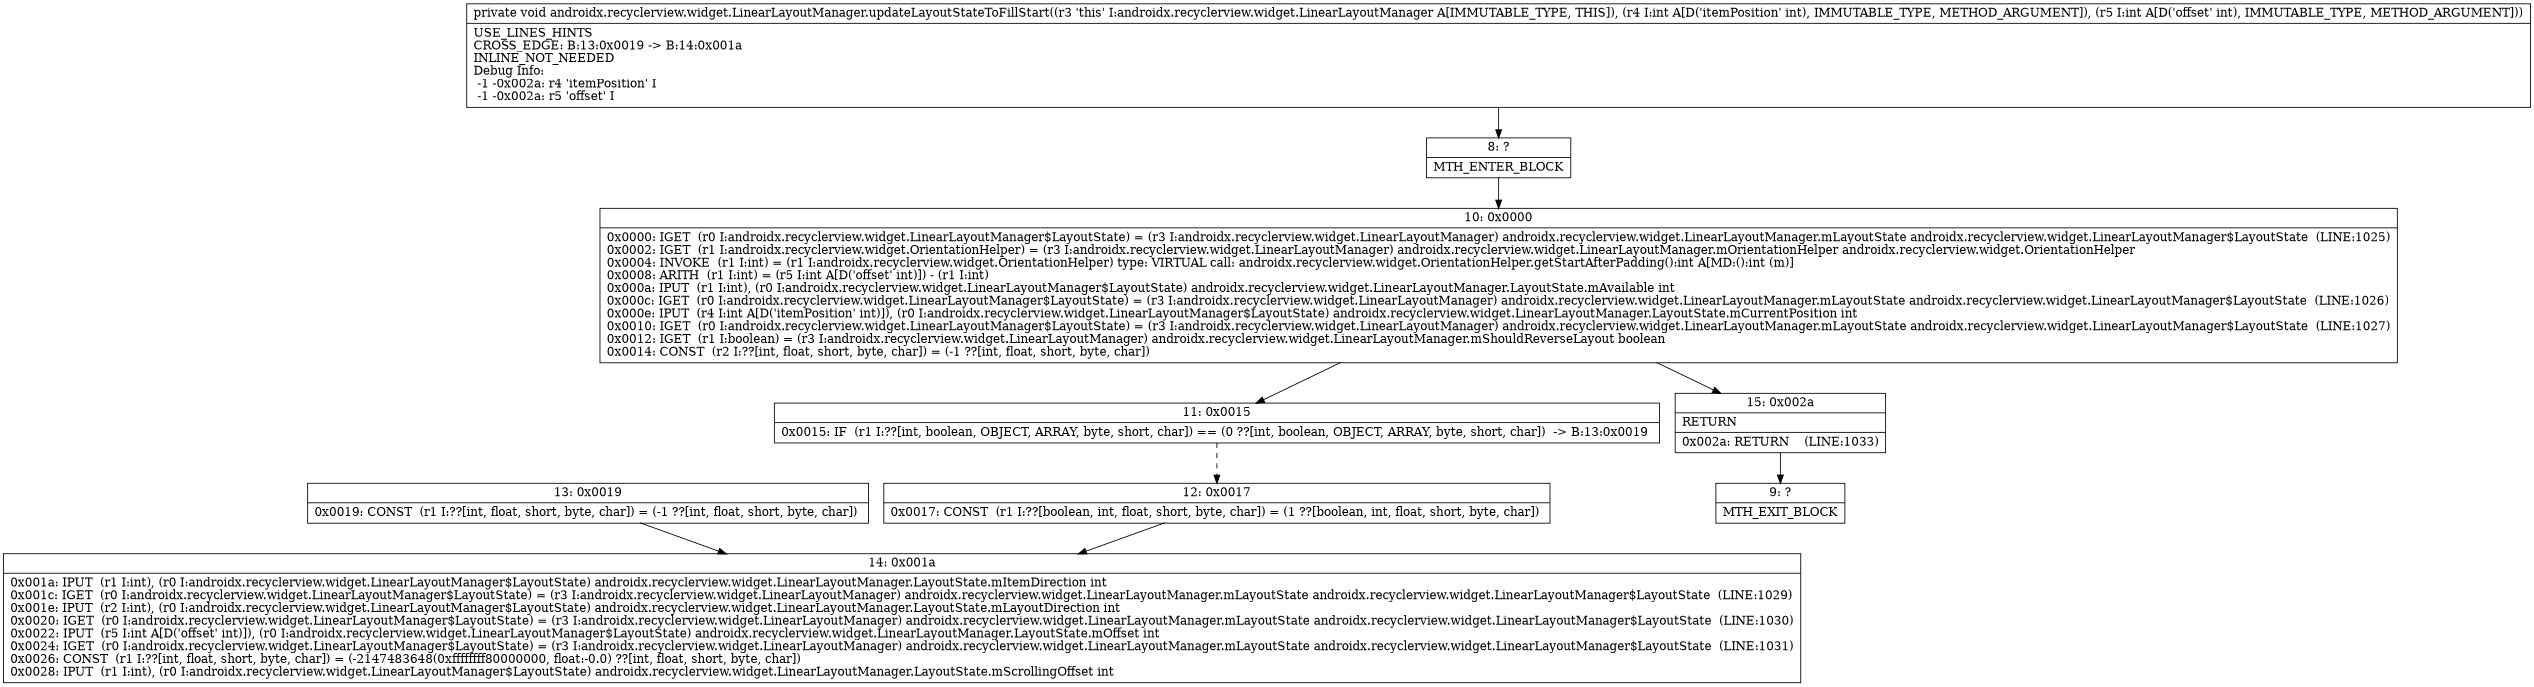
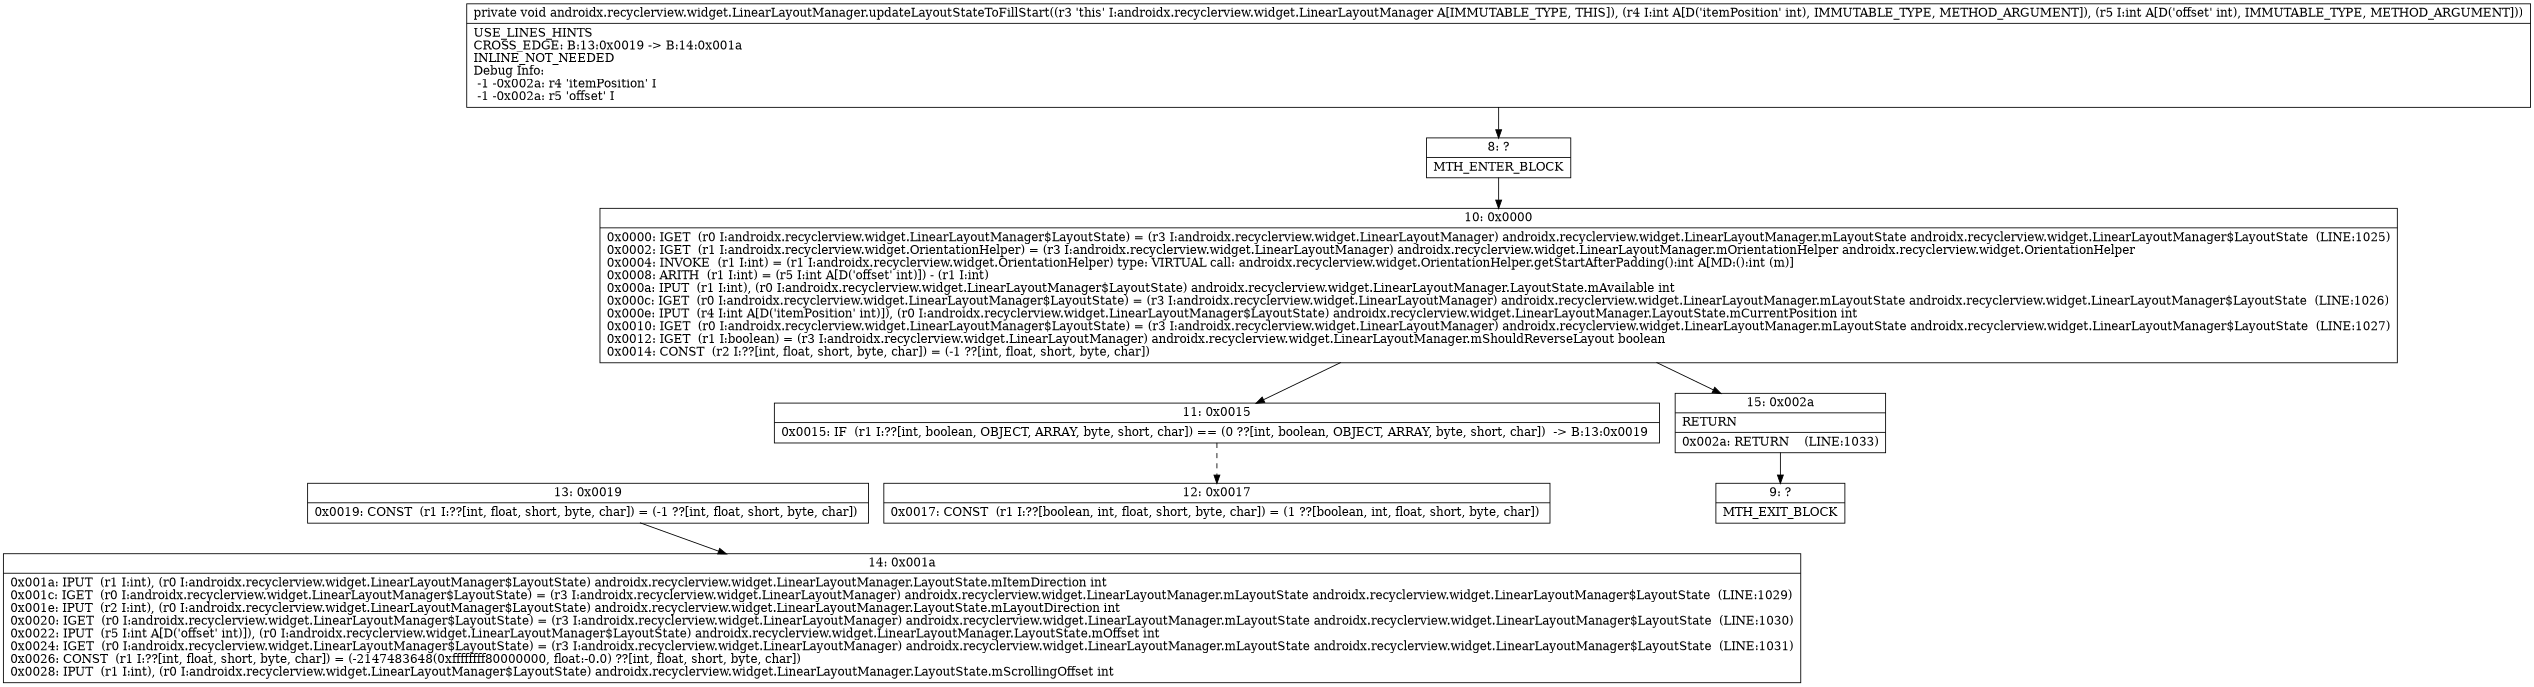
  digraph {
    node [shape=record]
    n1 [label="{8\:\ ?|MTH_ENTER_BLOCK\l}"]
    n2 [label="{10\:\ 0x0000|0x0000: IGET  (r0 I:androidx.recyclerview.widget.LinearLayoutManager$LayoutState) = (r3 I:androidx.recyclerview.widget.LinearLayoutManager) androidx.recyclerview.widget.LinearLayoutManager.mLayoutState androidx.recyclerview.widget.LinearLayoutManager$LayoutState  (LINE:1025)\l0x0002: IGET  (r1 I:androidx.recyclerview.widget.OrientationHelper) = (r3 I:androidx.recyclerview.widget.LinearLayoutManager) androidx.recyclerview.widget.LinearLayoutManager.mOrientationHelper androidx.recyclerview.widget.OrientationHelper \l0x0004: INVOKE  (r1 I:int) = (r1 I:androidx.recyclerview.widget.OrientationHelper) type: VIRTUAL call: androidx.recyclerview.widget.OrientationHelper.getStartAfterPadding():int A[MD:():int (m)]\l0x0008: ARITH  (r1 I:int) = (r5 I:int A[D('offset' int)]) \- (r1 I:int) \l0x000a: IPUT  (r1 I:int), (r0 I:androidx.recyclerview.widget.LinearLayoutManager$LayoutState) androidx.recyclerview.widget.LinearLayoutManager.LayoutState.mAvailable int \l0x000c: IGET  (r0 I:androidx.recyclerview.widget.LinearLayoutManager$LayoutState) = (r3 I:androidx.recyclerview.widget.LinearLayoutManager) androidx.recyclerview.widget.LinearLayoutManager.mLayoutState androidx.recyclerview.widget.LinearLayoutManager$LayoutState  (LINE:1026)\l0x000e: IPUT  (r4 I:int A[D('itemPosition' int)]), (r0 I:androidx.recyclerview.widget.LinearLayoutManager$LayoutState) androidx.recyclerview.widget.LinearLayoutManager.LayoutState.mCurrentPosition int \l0x0010: IGET  (r0 I:androidx.recyclerview.widget.LinearLayoutManager$LayoutState) = (r3 I:androidx.recyclerview.widget.LinearLayoutManager) androidx.recyclerview.widget.LinearLayoutManager.mLayoutState androidx.recyclerview.widget.LinearLayoutManager$LayoutState  (LINE:1027)\l0x0012: IGET  (r1 I:boolean) = (r3 I:androidx.recyclerview.widget.LinearLayoutManager) androidx.recyclerview.widget.LinearLayoutManager.mShouldReverseLayout boolean \l0x0014: CONST  (r2 I:??[int, float, short, byte, char]) = (\-1 ??[int, float, short, byte, char]) \l}"]
    n3 [label="{11\:\ 0x0015|0x0015: IF  (r1 I:??[int, boolean, OBJECT, ARRAY, byte, short, char]) == (0 ??[int, boolean, OBJECT, ARRAY, byte, short, char])  \-\> B:13:0x0019 \l}"]
    n4 [label="{15\:\ 0x002a|RETURN\l|0x002a: RETURN    (LINE:1033)\l}"]
    n5 [label="{12\:\ 0x0017|0x0017: CONST  (r1 I:??[boolean, int, float, short, byte, char]) = (1 ??[boolean, int, float, short, byte, char]) \l}"]
    n6 [label="{14\:\ 0x001a|0x001a: IPUT  (r1 I:int), (r0 I:androidx.recyclerview.widget.LinearLayoutManager$LayoutState) androidx.recyclerview.widget.LinearLayoutManager.LayoutState.mItemDirection int \l0x001c: IGET  (r0 I:androidx.recyclerview.widget.LinearLayoutManager$LayoutState) = (r3 I:androidx.recyclerview.widget.LinearLayoutManager) androidx.recyclerview.widget.LinearLayoutManager.mLayoutState androidx.recyclerview.widget.LinearLayoutManager$LayoutState  (LINE:1029)\l0x001e: IPUT  (r2 I:int), (r0 I:androidx.recyclerview.widget.LinearLayoutManager$LayoutState) androidx.recyclerview.widget.LinearLayoutManager.LayoutState.mLayoutDirection int \l0x0020: IGET  (r0 I:androidx.recyclerview.widget.LinearLayoutManager$LayoutState) = (r3 I:androidx.recyclerview.widget.LinearLayoutManager) androidx.recyclerview.widget.LinearLayoutManager.mLayoutState androidx.recyclerview.widget.LinearLayoutManager$LayoutState  (LINE:1030)\l0x0022: IPUT  (r5 I:int A[D('offset' int)]), (r0 I:androidx.recyclerview.widget.LinearLayoutManager$LayoutState) androidx.recyclerview.widget.LinearLayoutManager.LayoutState.mOffset int \l0x0024: IGET  (r0 I:androidx.recyclerview.widget.LinearLayoutManager$LayoutState) = (r3 I:androidx.recyclerview.widget.LinearLayoutManager) androidx.recyclerview.widget.LinearLayoutManager.mLayoutState androidx.recyclerview.widget.LinearLayoutManager$LayoutState  (LINE:1031)\l0x0026: CONST  (r1 I:??[int, float, short, byte, char]) = (\-2147483648(0xffffffff80000000, float:\-0.0) ??[int, float, short, byte, char]) \l0x0028: IPUT  (r1 I:int), (r0 I:androidx.recyclerview.widget.LinearLayoutManager$LayoutState) androidx.recyclerview.widget.LinearLayoutManager.LayoutState.mScrollingOffset int \l}"]
    n7 [label="{13\:\ 0x0019|0x0019: CONST  (r1 I:??[int, float, short, byte, char]) = (\-1 ??[int, float, short, byte, char]) \l}"]
    n8 [label="{9\:\ ?|MTH_EXIT_BLOCK\l}"]
    n9 [label="{private void androidx.recyclerview.widget.LinearLayoutManager.updateLayoutStateToFillStart((r3 'this' I:androidx.recyclerview.widget.LinearLayoutManager A[IMMUTABLE_TYPE, THIS]), (r4 I:int A[D('itemPosition' int), IMMUTABLE_TYPE, METHOD_ARGUMENT]), (r5 I:int A[D('offset' int), IMMUTABLE_TYPE, METHOD_ARGUMENT]))  | USE_LINES_HINTS\lCROSS_EDGE: B:13:0x0019 \-\> B:14:0x001a\lINLINE_NOT_NEEDED\lDebug Info:\l  \-1 \-0x002a: r4 'itemPosition' I\l  \-1 \-0x002a: r5 'offset' I\l}"]
    n1 -> n2
    n2 -> n3
    n2 -> n4
    n3 -> n5 [style=dashed]
    n4 -> n8
-   n5 -> n6
    n7 -> n6
    n9 -> n1
  }
